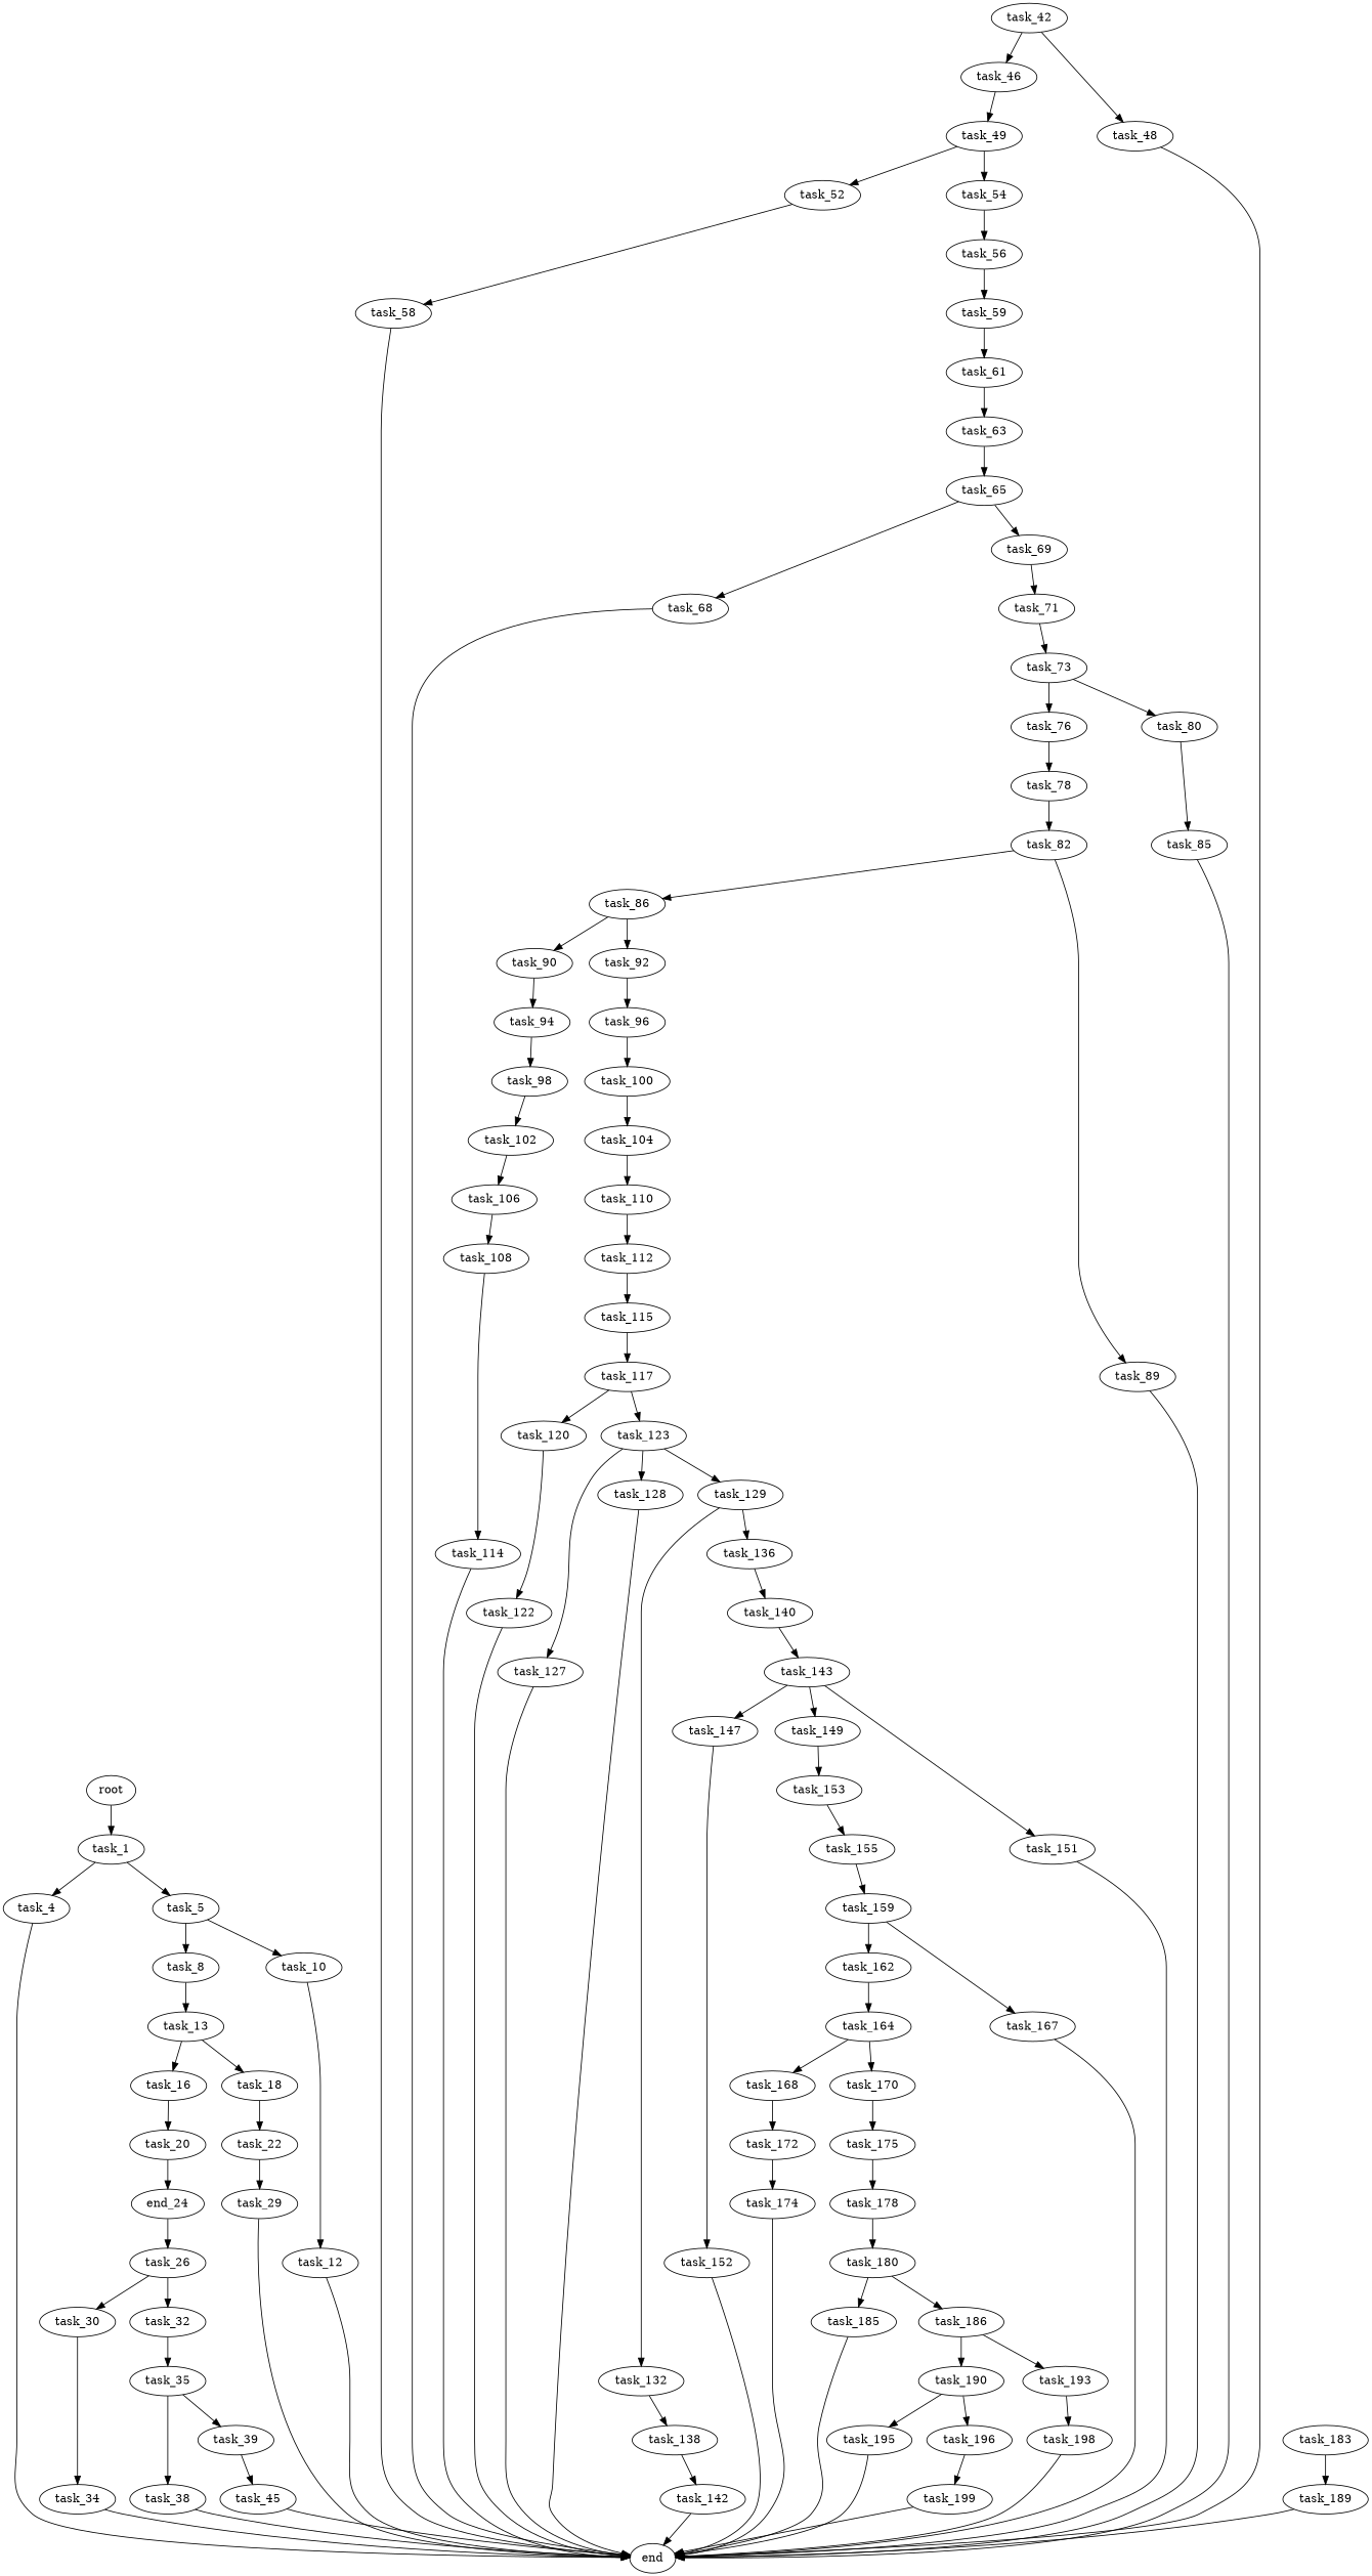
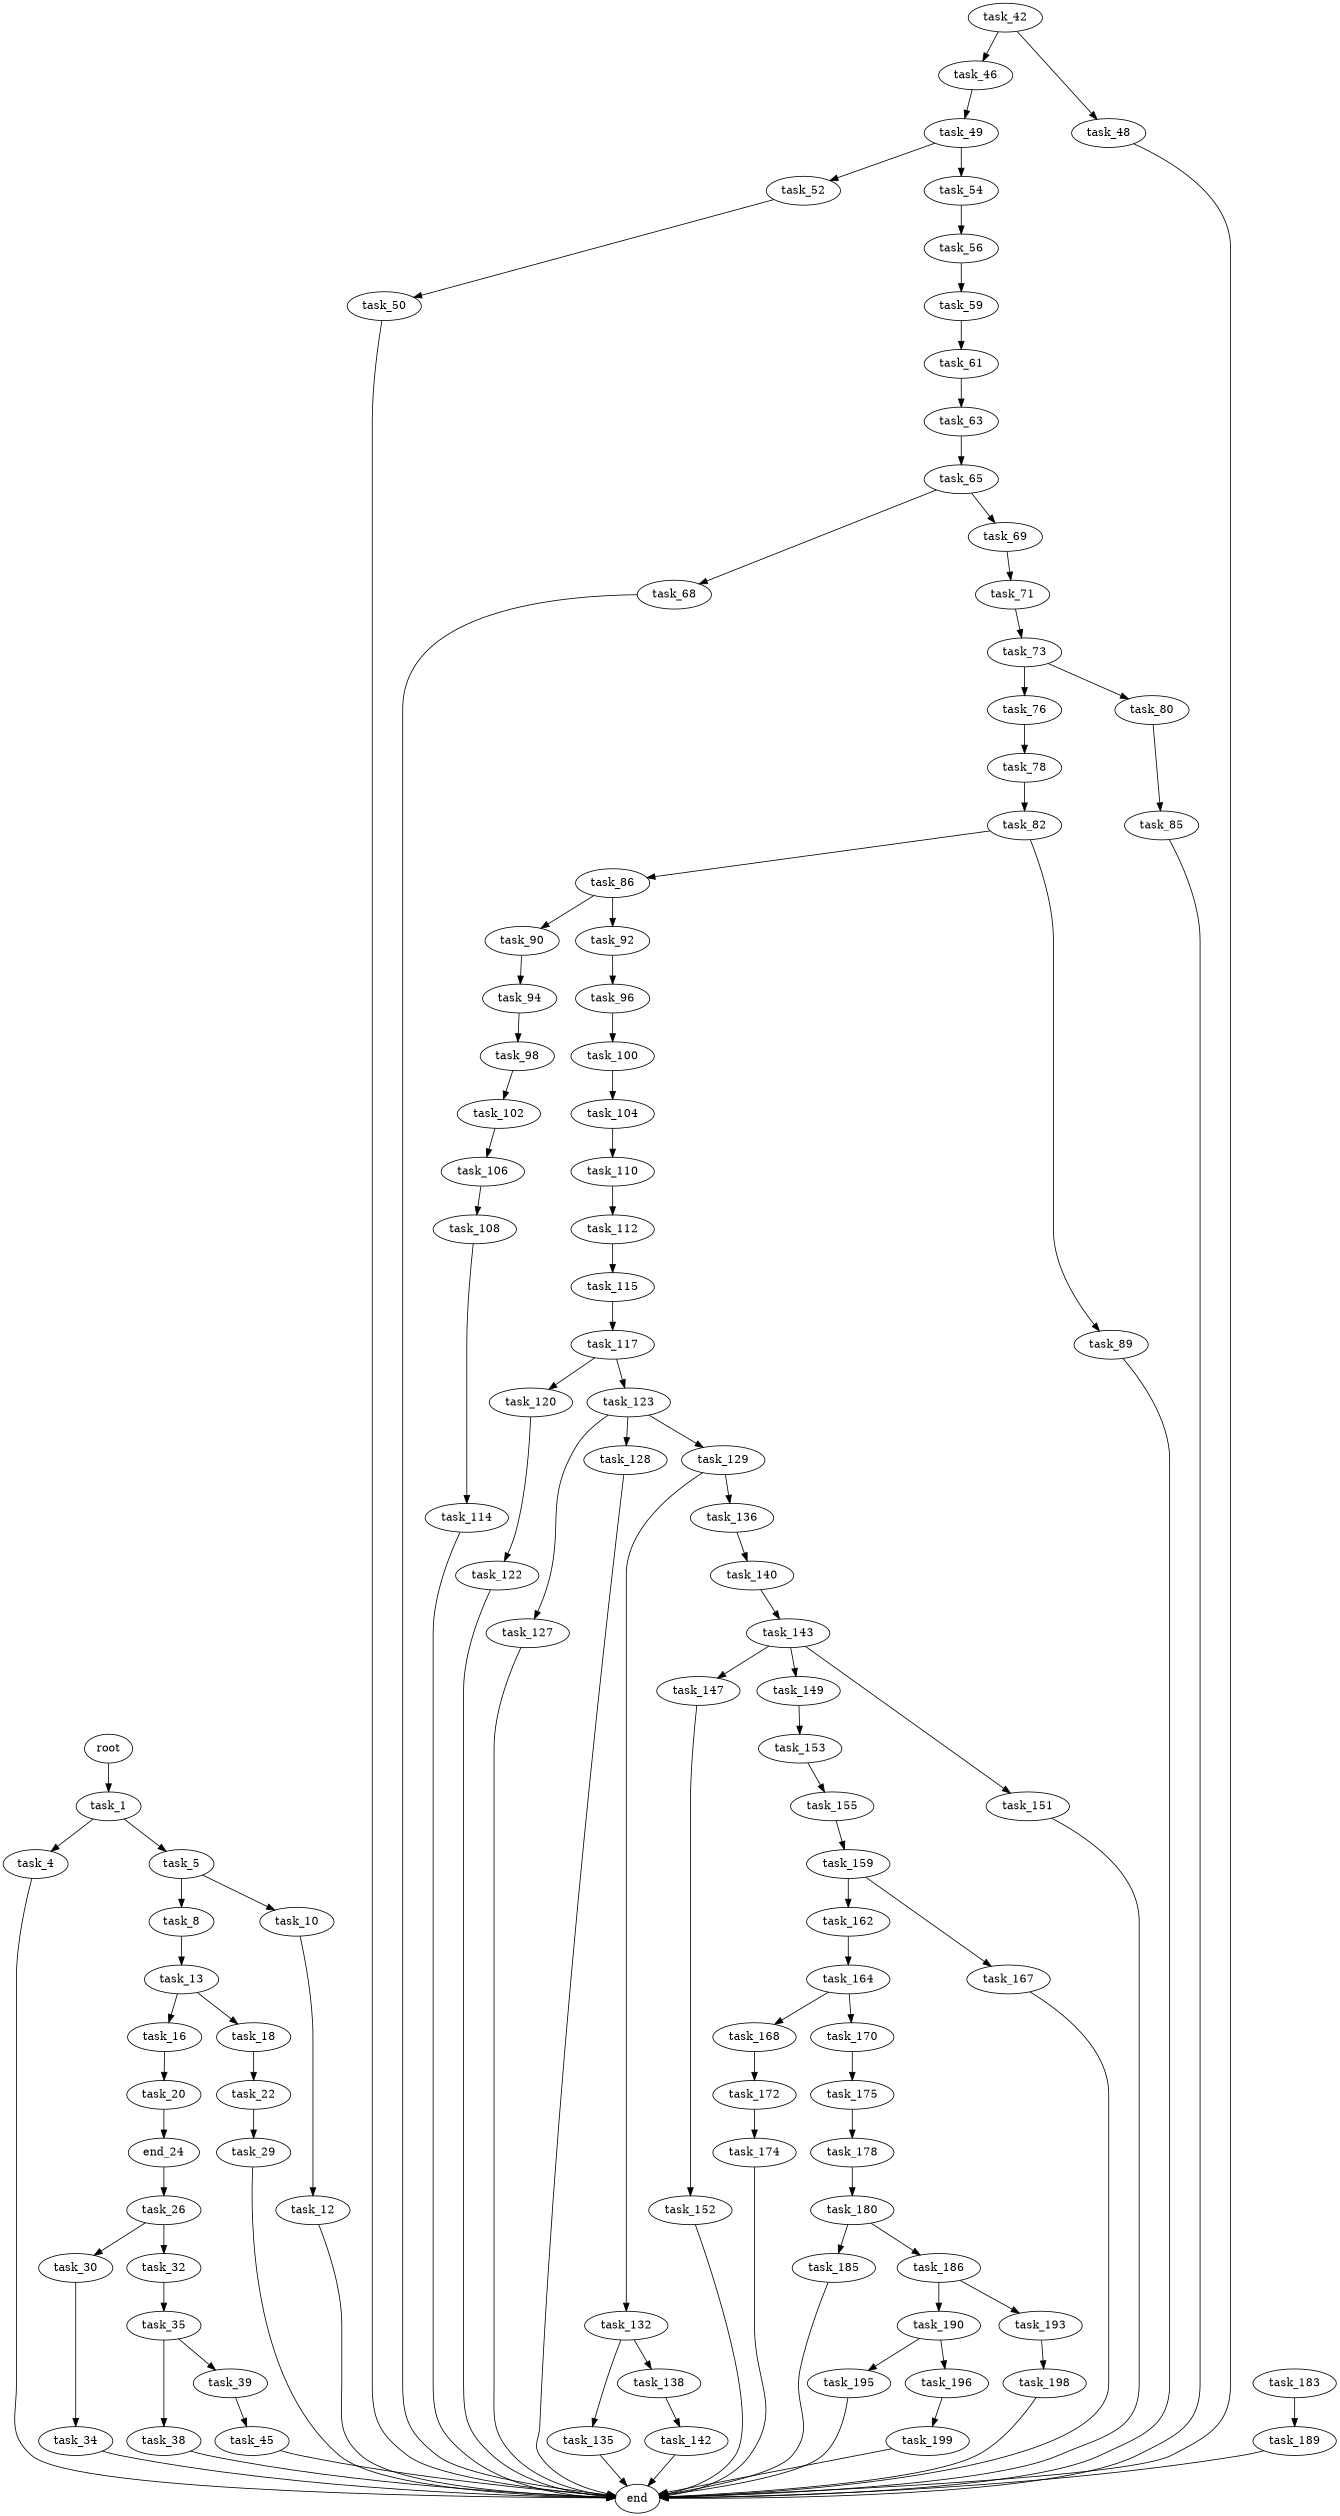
  digraph {
    root
    task_1
    task_4
    task_5
    end
    task_8
    task_10
    task_13
    task_12
    task_16
    task_18
    task_20
    task_22
    n14 [label=end_24]
    task_29
    task_26
    task_30
    task_32
    task_34
    task_35
    task_38
    task_39
    task_45
    task_42
    task_46
    task_48
    task_49
    task_52
    task_54
-   task_58
+   task_58 [label=task_50]
    task_56
    task_59
    task_61
    task_63
    task_65
    task_68
    task_69
    task_71
    task_73
    task_76
    task_80
    task_78
    task_85
    task_82
    task_86
    task_89
    task_90
    task_92
    task_94
    task_96
    task_98
    task_100
    task_102
    task_104
    task_106
    task_110
    task_108
    task_112
    task_114
    task_115
    task_117
    task_120
    task_123
    task_122
    task_127
    task_128
    task_129
    task_132
    task_136
+   task_135
    task_138
    task_140
    task_142
    task_143
    task_147
    task_149
    task_151
    task_152
    task_153
    task_155
    task_159
    task_162
    task_167
    task_164
    task_168
    task_170
    task_172
    task_175
    task_174
    task_178
    task_180
    task_183
    task_189
    task_185
    task_186
    task_190
    task_193
    task_195
    task_196
    task_198
    task_199
    root -> task_1
    task_1 -> task_4
    task_1 -> task_5
    task_4 -> end
    task_5 -> task_8
    task_5 -> task_10
    task_8 -> task_13
    task_10 -> task_12
    task_13 -> task_16
    task_13 -> task_18
    task_12 -> end
    task_16 -> task_20
    task_18 -> task_22
    task_20 -> n14
    task_22 -> task_29
    n14 -> task_26
    task_29 -> end
    task_26 -> task_30
    task_26 -> task_32
    task_30 -> task_34
    task_32 -> task_35
    task_34 -> end
    task_35 -> task_38
    task_35 -> task_39
    task_38 -> end
    task_39 -> task_45
    task_45 -> end
    task_42 -> task_46
    task_42 -> task_48
    task_46 -> task_49
    task_48 -> end
    task_49 -> task_52
    task_49 -> task_54
    task_52 -> task_58
    task_54 -> task_56
    task_58 -> end
    task_56 -> task_59
    task_59 -> task_61
    task_61 -> task_63
    task_63 -> task_65
    task_65 -> task_68
    task_65 -> task_69
    task_68 -> end
    task_69 -> task_71
    task_71 -> task_73
    task_73 -> task_76
    task_73 -> task_80
    task_76 -> task_78
    task_80 -> task_85
    task_78 -> task_82
    task_85 -> end
    task_82 -> task_86
    task_82 -> task_89
    task_86 -> task_90
    task_86 -> task_92
    task_89 -> end
    task_90 -> task_94
    task_92 -> task_96
    task_94 -> task_98
    task_96 -> task_100
    task_98 -> task_102
    task_100 -> task_104
    task_102 -> task_106
    task_104 -> task_110
    task_106 -> task_108
    task_110 -> task_112
    task_108 -> task_114
    task_112 -> task_115
    task_114 -> end
    task_115 -> task_117
    task_117 -> task_120
    task_117 -> task_123
    task_120 -> task_122
    task_123 -> task_127
    task_123 -> task_128
    task_123 -> task_129
    task_122 -> end
    task_127 -> end
    task_128 -> end
    task_129 -> task_132
    task_129 -> task_136
+   task_132 -> task_135
    task_132 -> task_138
    task_136 -> task_140
+   task_135 -> end
    task_138 -> task_142
    task_140 -> task_143
    task_142 -> end
    task_143 -> task_147
    task_143 -> task_149
    task_143 -> task_151
    task_147 -> task_152
    task_149 -> task_153
    task_151 -> end
    task_152 -> end
    task_153 -> task_155
    task_155 -> task_159
    task_159 -> task_162
    task_159 -> task_167
    task_162 -> task_164
    task_167 -> end
    task_164 -> task_168
    task_164 -> task_170
    task_168 -> task_172
    task_170 -> task_175
    task_172 -> task_174
    task_175 -> task_178
    task_174 -> end
    task_178 -> task_180
    task_180 -> task_185
    task_180 -> task_186
    task_183 -> task_189
    task_189 -> end
    task_185 -> end
    task_186 -> task_190
    task_186 -> task_193
    task_190 -> task_195
    task_190 -> task_196
    task_193 -> task_198
    task_195 -> end
    task_196 -> task_199
    task_198 -> end
    task_199 -> end
  }
